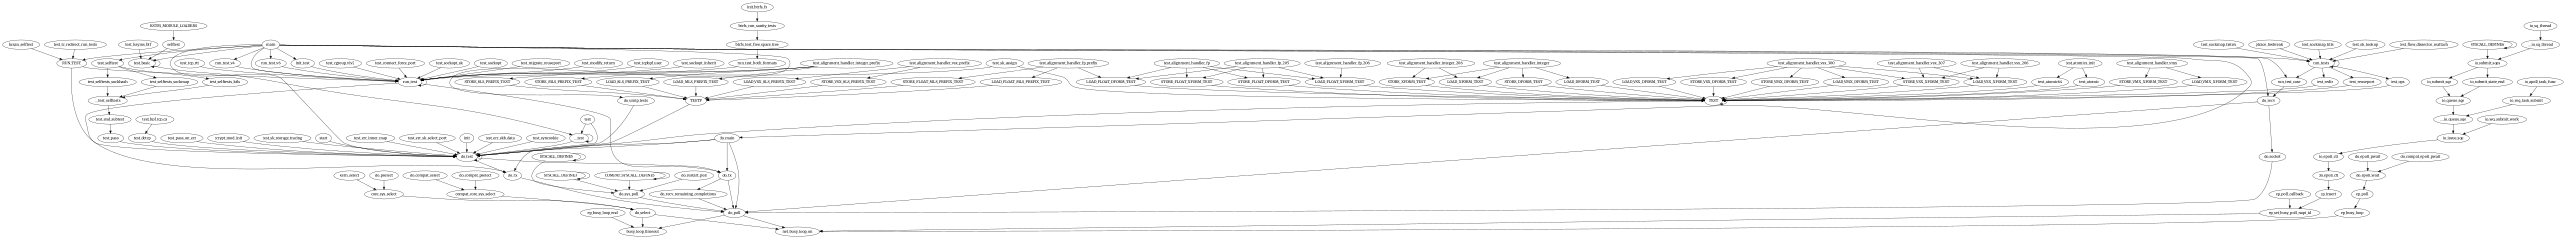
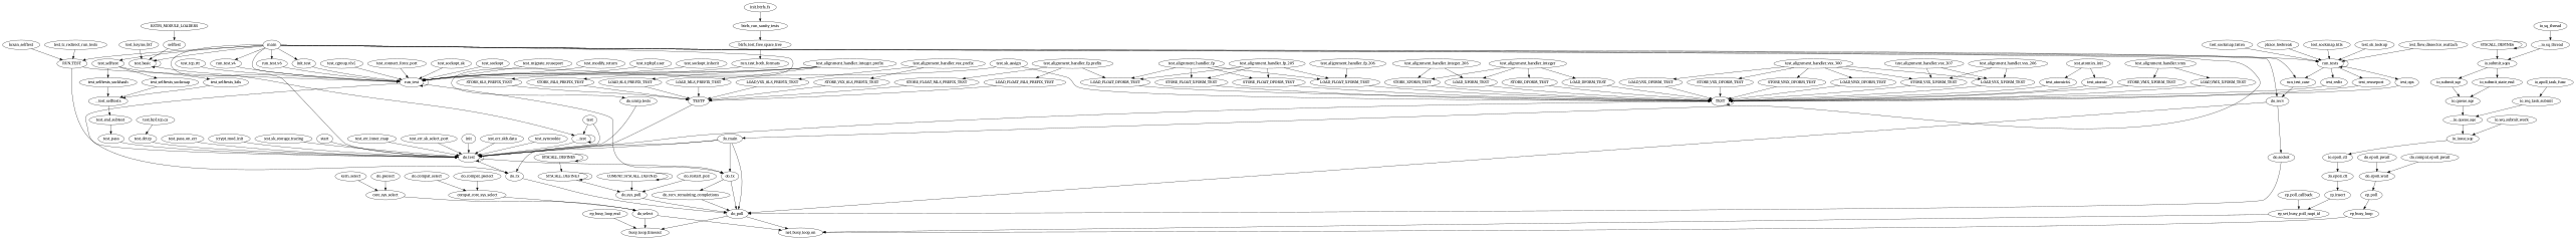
  digraph {
    fontname=Merriweather
    node [fontname=Merriweather]
    edge [fontname=Merriweather]
    do_poll
    net_busy_loop_on
    busy_loop_timeout
    do_select
    ep_set_busy_poll_napi_id
    ep_busy_loop
    ep_busy_loop_end
    ep_poll
    do_epoll_wait
    do_compat_epoll_pwait
    do_epoll_pwait
    ep_insert
    ep_poll_callback
    do_epoll_ctl
    io_epoll_ctl
    io_issue_sqe
    __io_queue_sqe
    io_wq_submit_work
    io_queue_sqe
    io_req_task_submit
    io_apoll_task_func
    io_submit_state_end
    io_submit_sqe
    io_submit_sqes
    SYSCALL_DEFINE6
    __io_sq_thread
    io_sq_thread
    compat_core_sys_select
    core_sys_select
    do_pselect
    kern_select
    do_compat_pselect
    do_compat_select
    do_socket
    do_rx
    do_tx
    do_recv_remaining_completions
    do_main
    do_test
    do_recv
    do_sys_poll
    SYSCALL_DEFINE5
    COMPAT_SYSCALL_DEFINE5
    SYSCALL_DEFINE3
    do_restart_poll
    main
    run_test
    RUN_TEST
    do_umip_tests
    test_basic
    test_selftest
    run_tests
    run_test_v6
    init_test
    run_test_v4
    run_test_case
    __test
    test_selftests_ktls
    test_selftests_sockhash
    test_selftests_sockmap
    test_ops
    test_redir
    test_reuseport
    TESTP
    test_pass_on_err
    tcrypt_mod_init
    test
    test_sk_storage_tracing
    start
    test_dctcp
    test_err_inner_map
    test_err_sk_select_port
    init
    test_err_skb_data
    test_syncookie
    TEST
    test_pass
    test_tc_redirect_run_tests
    kcsan_selftest
    test_ksyms_btf
    selftest
    KSTM_MODULE_LOADERS
    test_bpf_tcp_ca
    test_end_subtest
    __test_selftests
    LOAD_FLOAT_XFORM_TEST
    STORE_FLOAT_XFORM_TEST
    STORE_XFORM_TEST
    LOAD_XFORM_TEST
    LOAD_VMX_DFORM_TEST
    LOAD_DFORM_TEST
    test_atomic
    test_atomic64
    LOAD_FLOAT_DFORM_TEST
    STORE_DFORM_TEST
    LOAD_VSX_DFORM_TEST
    test_sk_assign
    LOAD_VMX_XFORM_TEST
    STORE_VSX_DFORM_TEST
    STORE_FLOAT_DFORM_TEST
    LOAD_VSX_XFORM_TEST
    STORE_VMX_DFORM_TEST
    STORE_VSX_XFORM_TEST
    STORE_VMX_XFORM_TEST
    test_atomics_init
    test_sockmap_listen
    ptrace_hwbreak
    test_sockmap_ktls
    test_sk_lookup
    test_flow_dissector_reattach
    test_alignment_handler_vsx_300
    test_alignment_handler_vsx_207
    test_alignment_handler_vsx_206
    test_alignment_handler_vmx
    test_alignment_handler_integer_206
    test_alignment_handler_integer
    test_alignment_handler_fp_prefix
    LOAD_FLOAT_MLS_PREFIX_TEST
    STORE_FLOAT_MLS_PREFIX_TEST
    test_alignment_handler_fp_205
    test_alignment_handler_fp
    test_alignment_handler_fp_206
    STORE_VSX_8LS_PREFIX_TEST
    LOAD_VSX_8LS_PREFIX_TEST
    STORE_8LS_PREFIX_TEST
    STORE_MLS_PREFIX_TEST
    LOAD_8LS_PREFIX_TEST
    LOAD_MLS_PREFIX_TEST
    test_alignment_handler_integer_prefix
    test_alignment_handler_vsx_prefix
    run_test_both_formats
    test_cgroup_v1v2
    test_connect_force_port
    test_sockopt_sk
    test_sockopt
    test_migrate_reuseport
    test_modify_return
    test_tcpbpf_user
    test_sockopt_inherit
    test_tcp_rtt
    btrfs_test_free_space_tree
    btrfs_run_sanity_tests
    init_btrfs_fs
    do_poll -> net_busy_loop_on
    do_poll -> busy_loop_timeout
    do_select -> net_busy_loop_on
    do_select -> busy_loop_timeout
    ep_set_busy_poll_napi_id -> net_busy_loop_on
    ep_busy_loop -> net_busy_loop_on
    ep_busy_loop_end -> busy_loop_timeout
    ep_poll -> ep_busy_loop
    do_epoll_wait -> ep_poll
    do_compat_epoll_pwait -> do_epoll_wait
    do_epoll_pwait -> do_epoll_wait
    ep_insert -> ep_set_busy_poll_napi_id
    ep_poll_callback -> ep_set_busy_poll_napi_id
    do_epoll_ctl -> ep_insert
    io_epoll_ctl -> do_epoll_ctl
    io_issue_sqe -> io_epoll_ctl
    __io_queue_sqe -> io_issue_sqe
    io_wq_submit_work -> io_issue_sqe
    io_queue_sqe -> __io_queue_sqe
    io_req_task_submit -> __io_queue_sqe
    io_apoll_task_func -> io_req_task_submit
    io_submit_state_end -> io_queue_sqe
    io_submit_sqe -> io_queue_sqe
    io_submit_sqes -> io_submit_state_end
    io_submit_sqes -> io_submit_sqe
    SYSCALL_DEFINE6 -> io_submit_sqes
    SYSCALL_DEFINE6 -> SYSCALL_DEFINE6
    __io_sq_thread -> io_submit_sqes
    io_sq_thread -> __io_sq_thread
    compat_core_sys_select -> do_select
    core_sys_select -> do_select
    do_pselect -> core_sys_select
    kern_select -> core_sys_select
    do_compat_pselect -> compat_core_sys_select
    do_compat_select -> compat_core_sys_select
    do_socket -> do_poll
    do_rx -> do_poll
    do_tx -> do_poll
    do_tx -> do_recv_remaining_completions
    do_recv_remaining_completions -> do_poll
    do_main -> do_poll
    do_main -> do_rx
    do_main -> do_tx
    do_main -> do_test
    do_test -> do_rx
    do_test -> do_tx
    do_test -> do_test
    do_recv -> do_poll
    do_recv -> do_socket
    do_sys_poll -> do_poll
-   SYSCALL_DEFINE5 -> do_sys_poll
+   SYSCALL_DEFINE5 -> SYSCALL_DEFINE3
    SYSCALL_DEFINE5 -> SYSCALL_DEFINE5
    COMPAT_SYSCALL_DEFINE5 -> do_sys_poll
    COMPAT_SYSCALL_DEFINE5 -> COMPAT_SYSCALL_DEFINE5
    SYSCALL_DEFINE3 -> do_sys_poll
    SYSCALL_DEFINE3 -> SYSCALL_DEFINE3
    do_restart_poll -> do_sys_poll
    main -> do_main
    main -> do_test
    main -> do_recv
    main -> run_test
    main -> RUN_TEST
    main -> do_umip_tests
    main -> test_basic
    main -> test_selftest
    main -> run_tests
    main -> run_test_v6
    main -> init_test
    main -> run_test_v4
    main -> run_test_case
    run_test -> do_rx
    run_test -> do_tx
    run_test -> run_test
    RUN_TEST -> do_test
    RUN_TEST -> run_test
    do_umip_tests -> do_test
    test_basic -> test_basic
    test_basic -> __test
    test_selftest -> test_selftests_ktls
    test_selftest -> test_selftests_sockhash
    test_selftest -> test_selftests_sockmap
    run_tests -> run_tests
    run_tests -> run_test_case
    run_tests -> test_ops
    run_tests -> test_redir
    run_tests -> test_reuseport
    run_test_v6 -> run_test
    init_test -> run_test
    run_test_v4 -> run_test
    run_test_case -> do_recv
    __test -> do_test
    __test -> __test
    test_selftests_ktls -> __test_selftests
    test_selftests_sockhash -> __test_selftests
    test_selftests_sockmap -> __test_selftests
    test_ops -> TEST
    test_redir -> TEST
    test_reuseport -> TEST
    TESTP -> do_test
    test_pass_on_err -> do_test
    tcrypt_mod_init -> do_test
    test -> do_test
    test -> __test
    test_sk_storage_tracing -> do_test
    start -> do_test
    test_dctcp -> do_test
    test_err_inner_map -> do_test
    test_err_sk_select_port -> do_test
    init -> do_test
    test_err_skb_data -> do_test
    test_syncookie -> do_test
    TEST -> do_test
    TEST -> TEST
    test_pass -> do_test
    test_tc_redirect_run_tests -> RUN_TEST
    kcsan_selftest -> RUN_TEST
    test_ksyms_btf -> test_basic
    selftest -> test_basic
    KSTM_MODULE_LOADERS -> selftest
    test_bpf_tcp_ca -> test_dctcp
    test_end_subtest -> test_pass
    __test_selftests -> test_end_subtest
    LOAD_FLOAT_XFORM_TEST -> TEST
    STORE_FLOAT_XFORM_TEST -> TEST
    STORE_XFORM_TEST -> TEST
    LOAD_XFORM_TEST -> TEST
    LOAD_VMX_DFORM_TEST -> TEST
    LOAD_DFORM_TEST -> TEST
    test_atomic -> TEST
    test_atomic64 -> TEST
    LOAD_FLOAT_DFORM_TEST -> TEST
    STORE_DFORM_TEST -> TEST
    LOAD_VSX_DFORM_TEST -> TEST
    test_sk_assign -> run_test
    test_sk_assign -> TEST
    LOAD_VMX_XFORM_TEST -> TEST
    STORE_VSX_DFORM_TEST -> TEST
    STORE_FLOAT_DFORM_TEST -> TEST
    LOAD_VSX_XFORM_TEST -> TEST
    STORE_VMX_DFORM_TEST -> TEST
    STORE_VSX_XFORM_TEST -> TEST
    STORE_VMX_XFORM_TEST -> TEST
    test_atomics_init -> test_atomic
    test_atomics_init -> test_atomic64
    test_sockmap_listen -> run_tests
    ptrace_hwbreak -> run_tests
    test_sockmap_ktls -> run_tests
    test_sk_lookup -> run_tests
    test_flow_dissector_reattach -> run_tests
    test_alignment_handler_vsx_300 -> LOAD_VMX_DFORM_TEST
    test_alignment_handler_vsx_300 -> LOAD_VSX_DFORM_TEST
    test_alignment_handler_vsx_300 -> STORE_VSX_DFORM_TEST
    test_alignment_handler_vsx_300 -> LOAD_VSX_XFORM_TEST
    test_alignment_handler_vsx_300 -> STORE_VMX_DFORM_TEST
    test_alignment_handler_vsx_300 -> STORE_VSX_XFORM_TEST
    test_alignment_handler_vsx_207 -> LOAD_VSX_XFORM_TEST
    test_alignment_handler_vsx_207 -> STORE_VSX_XFORM_TEST
    test_alignment_handler_vsx_206 -> LOAD_VSX_XFORM_TEST
    test_alignment_handler_vsx_206 -> STORE_VSX_XFORM_TEST
    test_alignment_handler_vmx -> LOAD_VMX_XFORM_TEST
    test_alignment_handler_vmx -> STORE_VMX_XFORM_TEST
    test_alignment_handler_integer_206 -> STORE_XFORM_TEST
    test_alignment_handler_integer_206 -> LOAD_XFORM_TEST
    test_alignment_handler_integer -> STORE_XFORM_TEST
    test_alignment_handler_integer -> LOAD_XFORM_TEST
    test_alignment_handler_integer -> LOAD_DFORM_TEST
    test_alignment_handler_integer -> STORE_DFORM_TEST
    test_alignment_handler_fp_prefix -> LOAD_FLOAT_DFORM_TEST
    test_alignment_handler_fp_prefix -> LOAD_FLOAT_MLS_PREFIX_TEST
    test_alignment_handler_fp_prefix -> STORE_FLOAT_MLS_PREFIX_TEST
    LOAD_FLOAT_MLS_PREFIX_TEST -> TESTP
    STORE_FLOAT_MLS_PREFIX_TEST -> TESTP
    test_alignment_handler_fp_205 -> LOAD_FLOAT_XFORM_TEST
    test_alignment_handler_fp_205 -> STORE_FLOAT_XFORM_TEST
    test_alignment_handler_fp_205 -> LOAD_FLOAT_DFORM_TEST
    test_alignment_handler_fp_205 -> STORE_FLOAT_DFORM_TEST
    test_alignment_handler_fp -> LOAD_FLOAT_XFORM_TEST
    test_alignment_handler_fp -> STORE_FLOAT_XFORM_TEST
    test_alignment_handler_fp -> LOAD_FLOAT_DFORM_TEST
    test_alignment_handler_fp -> STORE_FLOAT_DFORM_TEST
    test_alignment_handler_fp_206 -> LOAD_FLOAT_XFORM_TEST
    STORE_VSX_8LS_PREFIX_TEST -> TESTP
    LOAD_VSX_8LS_PREFIX_TEST -> TESTP
    STORE_8LS_PREFIX_TEST -> TESTP
    STORE_MLS_PREFIX_TEST -> TESTP
    LOAD_8LS_PREFIX_TEST -> TESTP
    LOAD_MLS_PREFIX_TEST -> TESTP
    test_alignment_handler_integer_prefix -> STORE_8LS_PREFIX_TEST
    test_alignment_handler_integer_prefix -> STORE_MLS_PREFIX_TEST
    test_alignment_handler_integer_prefix -> LOAD_8LS_PREFIX_TEST
    test_alignment_handler_integer_prefix -> LOAD_MLS_PREFIX_TEST
    test_alignment_handler_vsx_prefix -> STORE_VSX_8LS_PREFIX_TEST
    test_alignment_handler_vsx_prefix -> LOAD_VSX_8LS_PREFIX_TEST
    run_test_both_formats -> run_test
    test_cgroup_v1v2 -> run_test
    test_connect_force_port -> run_test
    test_sockopt_sk -> run_test
    test_sockopt -> run_test
    test_migrate_reuseport -> run_test
    test_modify_return -> run_test
    test_tcpbpf_user -> run_test
    test_sockopt_inherit -> run_test
    test_tcp_rtt -> run_test
    btrfs_test_free_space_tree -> run_test_both_formats
    btrfs_run_sanity_tests -> btrfs_test_free_space_tree
    init_btrfs_fs -> btrfs_run_sanity_tests
  }
